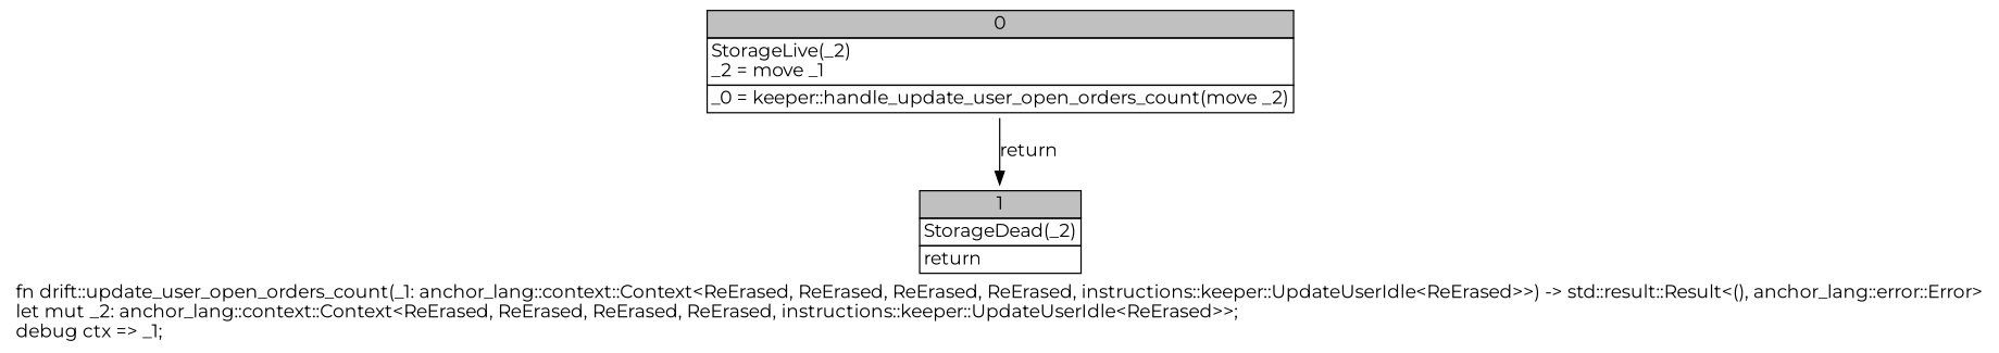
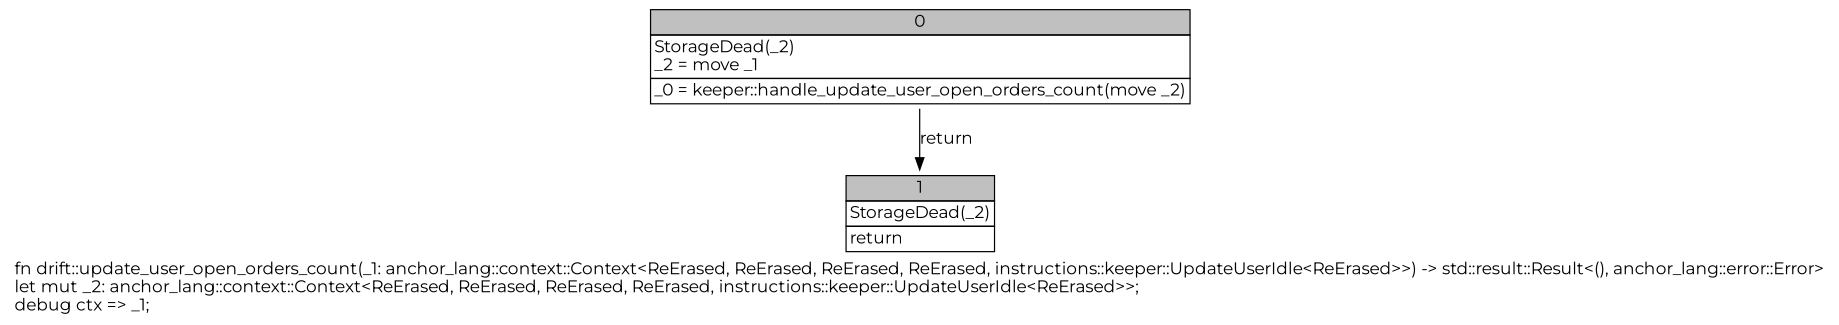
  digraph {
    fontname=Montserrat
    label=<fn drift::update_user_open_orders_count(_1: anchor_lang::context::Context&lt;ReErased, ReErased, ReErased, ReErased, instructions::keeper::UpdateUserIdle&lt;ReErased&gt;&gt;) -&gt; std::result::Result&lt;(), anchor_lang::error::Error&gt;<br align="left"/>let mut _2: anchor_lang::context::Context&lt;ReErased, ReErased, ReErased, ReErased, instructions::keeper::UpdateUserIdle&lt;ReErased&gt;&gt;;<br align="left"/>debug ctx =&gt; _1;<br align="left"/>>
    node [fontname=Montserrat shape=none]
-   n1 [label=<<table border="0" cellborder="1" cellspacing="0"><tr><td bgcolor="gray" align="center" colspan="1">0</td></tr><tr><td align="left" balign="left">StorageLive(_2)<br/>_2 = move _1<br/></td></tr><tr><td align="left">_0 = keeper::handle_update_user_open_orders_count(move _2)</td></tr></table>>]
+   n1 [label=<<table border="0" cellborder="1" cellspacing="0"><tr><td bgcolor="gray" align="center" colspan="1">0</td></tr><tr><td align="left" balign="left">StorageDead(_2)<br/>_2 = move _1<br/></td></tr><tr><td align="left">_0 = keeper::handle_update_user_open_orders_count(move _2)</td></tr></table>>]
    n2 [label=<<table border="0" cellborder="1" cellspacing="0"><tr><td bgcolor="gray" align="center" colspan="1">1</td></tr><tr><td align="left" balign="left">StorageDead(_2)<br/></td></tr><tr><td align="left">return</td></tr></table>>]
    n1 -> n2 [fontname=Montserrat label=return]
  }
